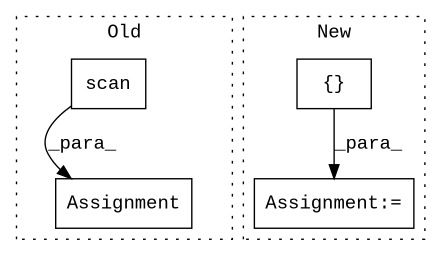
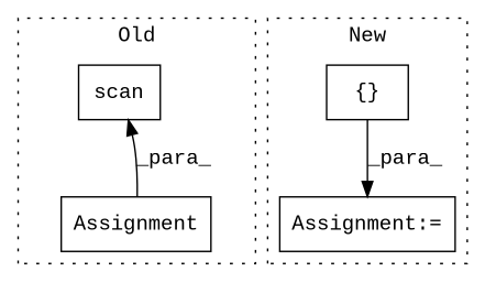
  digraph {
    fontname="Liberation Mono"
    node [fontname="Liberation Mono" shape=box]
    edge [fontname="Liberation Mono"]
    n1 [a=32 l="5,1" label=scan s="14230,14250"]
    n2 [a=22 l=15 label=Assignment s=14235]
    n3 [a=4 l="1,1" label="{}" s="10253,10260"]
    n4 [a=7 l=1 label="Assignment:=" s=10211]
    subgraph cluster_1 {
      label=Old
      style=dotted
      n1
      n2
    }
    subgraph cluster_2 {
      label=New
      style=dotted
      n3
      n4
    }
-   n1 -> n2 [label=_para_]
+   n2 -> n1 [label=_para_]
    n3 -> n4 [label=_para_]
  }
